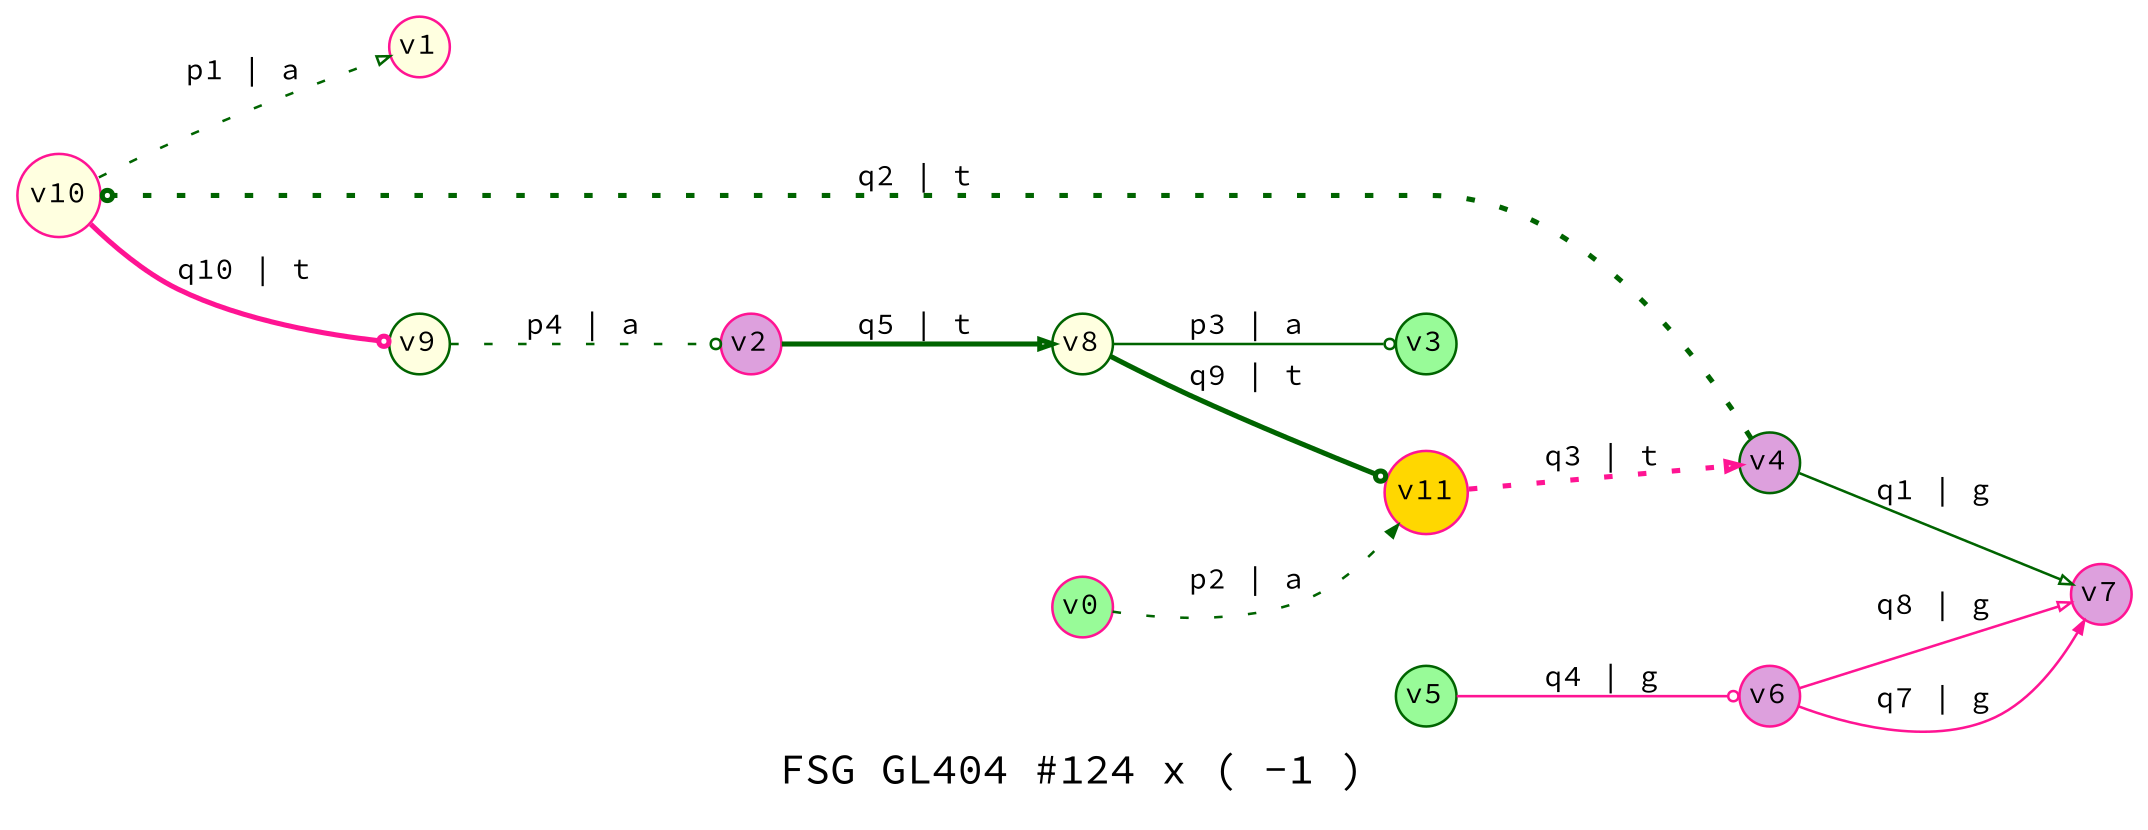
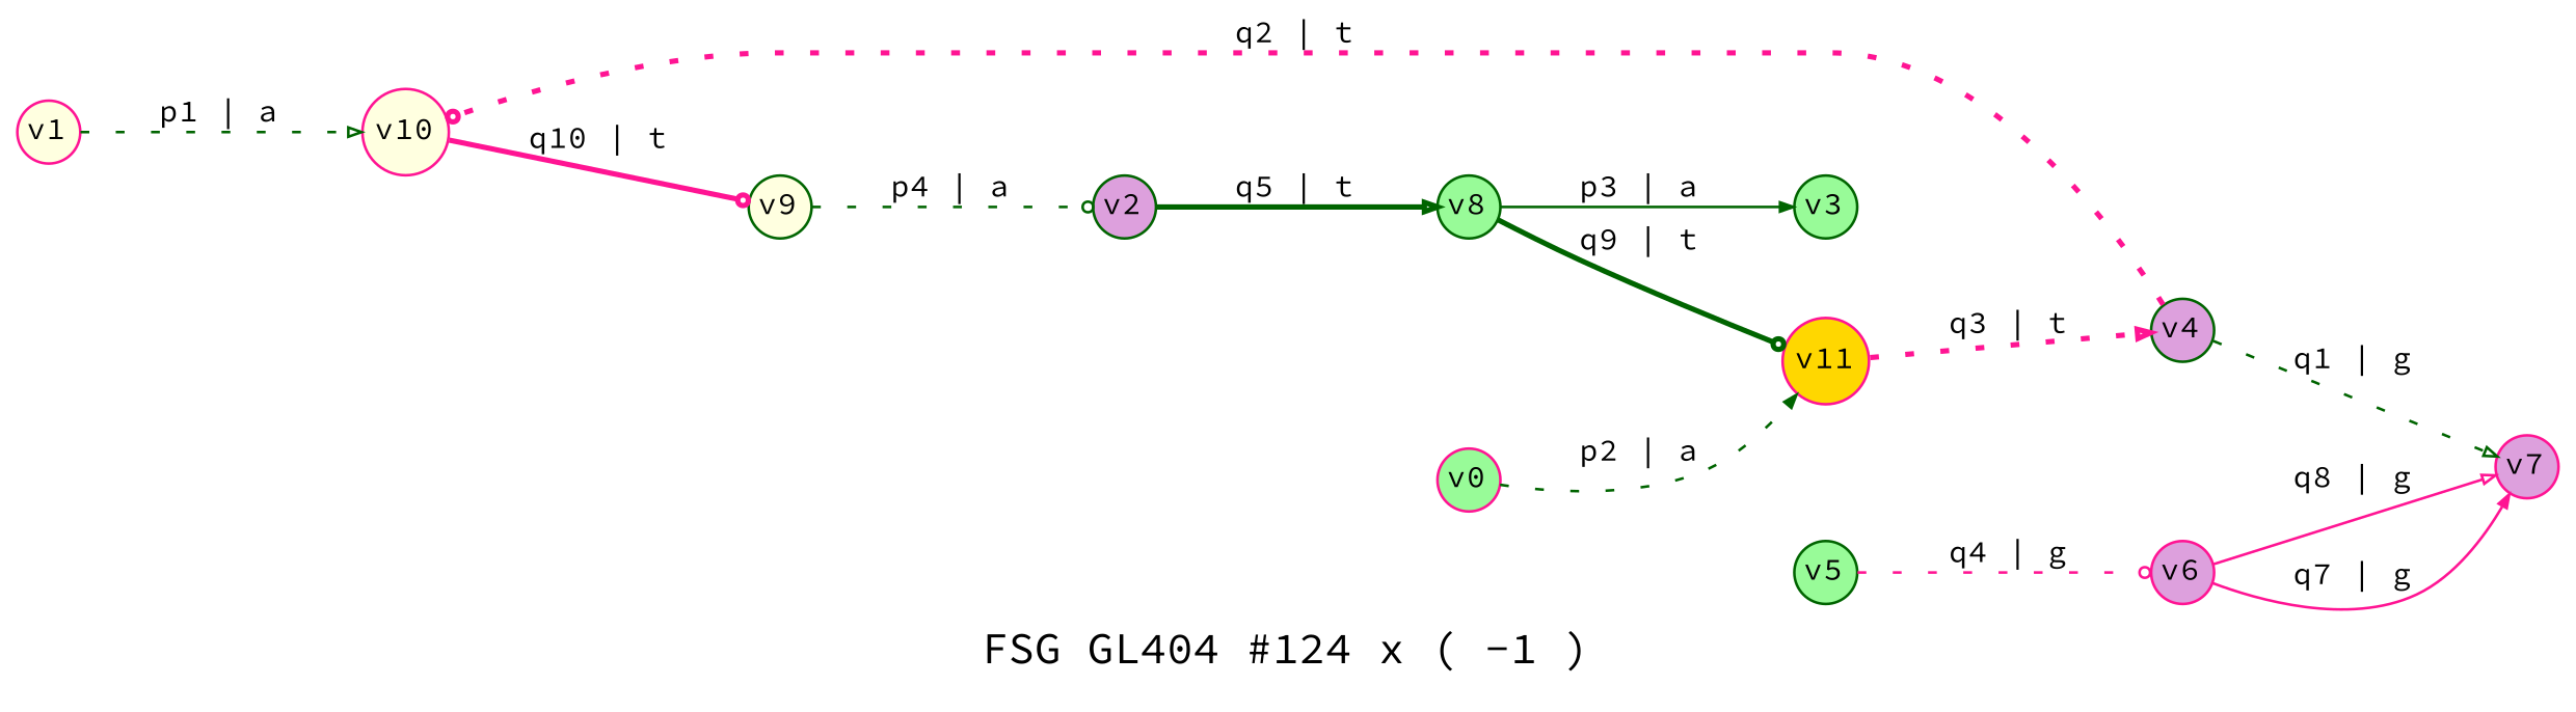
  digraph {
    fontname="Source Code Pro"
    fontsize=10
    label="FSG GL404 #124 x ( -1 )"
    noverlap=scale
    overall_factor="NumeratorDependentGrouping(404,1,AntiFermionSpinSumSign(1)*AutG(2)^-1*ExternalFermionOrderingSign(1)*InternalFermionLoopSign(-1))+NumeratorDependentGrouping(405,1,AntiFermionSpinSumSign(1)*AutG(2)^-1*ExternalFermionOrderingSign(1)*InternalFermionLoopSign(-1))"
    overall_factor_evaluated=-1
    rankdir=LR
    node [color=deeppink fillcolor=lightyellow fontname="Source Code Pro" fontsize=7 margin=0 penwidth=0.6 shape=circle style=filled]
    edge [arrowhead=odot arrowsize=0.3 color=darkgreen fontname="Source Code Pro" fontsize=7 penwidth=0.6 style=bold]
    v1 [height=0.01]
    v10 [height=0.01]
    v9 [color=darkgreen height=0.01]
-   v2 [fillcolor=plum height=0.01]
+   v2 [color=darkgreen fillcolor=plum height=0.01]
    v0 [fillcolor=palegreen height=0.01]
    v11 [fillcolor=gold height=0.01]
    v4 [color=darkgreen fillcolor=plum height=0.01]
    v7 [fillcolor=plum height=0.01]
-   v8 [color=darkgreen height=0.01]
+   v8 [color=darkgreen fillcolor=palegreen height=0.01]
    v3 [color=darkgreen fillcolor=palegreen height=0.01]
    v5 [color=darkgreen fillcolor=palegreen height=0.01]
    v6 [fillcolor=plum height=0.01]
-   v10 -> v1 [arrowhead=onormal label="p1 | a" style=dotted]
+   v1 -> v10 [arrowhead=onormal label="p1 | a" style=dotted]
    v10 -> v9 [color=deeppink label="q10 | t" penwidth=1.2]
    v9 -> v2 [label="p4 | a" style=dotted]
    v2 -> v8 [arrowhead=onormal label="q5 | t" penwidth=1.2]
    v0 -> v11 [arrowhead=normal label="p2 | a" style=dotted]
    v11 -> v4 [arrowhead=onormal color=deeppink label="q3 | t" penwidth=1.2 style=dotted]
-   v4 -> v10 [label="q2 | t" penwidth=1.2 style=dotted]
-   v4 -> v7 [arrowhead=onormal label="q1 | g"]
+   v4 -> v10 [color=deeppink label="q2 | t" penwidth=1.2 style=dotted]
+   v4 -> v7 [arrowhead=onormal label="q1 | g" style=dotted]
    v8 -> v11 [label="q9 | t" penwidth=1.2]
-   v8 -> v3 [label="p3 | a"]
-   v5 -> v6 [color=deeppink label="q4 | g"]
+   v8 -> v3 [arrowhead=normal label="p3 | a"]
+   v5 -> v6 [color=deeppink label="q4 | g" style=dotted]
    v6 -> v7 [arrowhead=normal color=deeppink label="q7 | g"]
    v6 -> v7 [arrowhead=onormal color=deeppink label="q8 | g"]
  }
